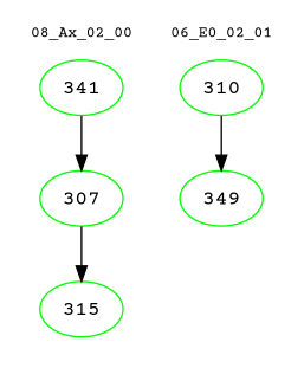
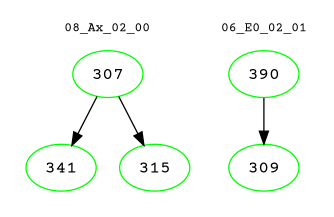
  digraph {
    fontname="Courier Prime"
    node [color=green fontname="Courier Prime"]
    edge [color=black fontname="Courier Prime"]
    n1 [label=307]
    n2 [label=341]
    n3 [label=315]
-   n4 [label=310]
-   n5 [label=349]
+   n4 [label=390]
+   n5 [label=309]
    subgraph cluster_1 {
      color=white
      fontsize=10
      label="08_Ax_02_00"
      n1
      n2
      n3
    }
    subgraph cluster_2 {
      color=white
      fontsize=10
      label="06_E0_02_01"
      n4
      n5
    }
-   n2 -> n1
+   n1 -> n2
    n1 -> n3
    n4 -> n5
  }
